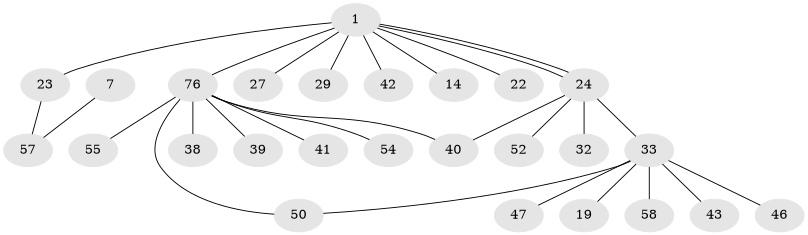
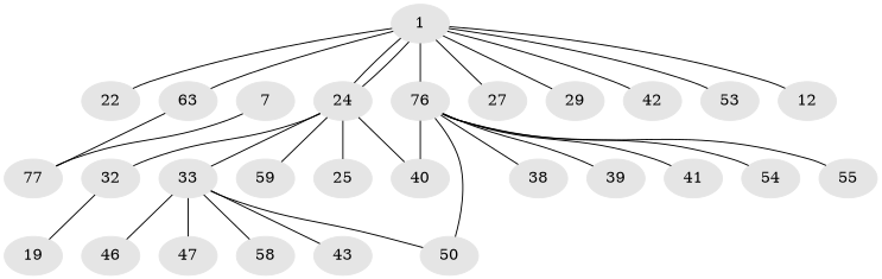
  graph {
    node [color=gray90 style=filled]
    1
-   12 [label=14]
+   12
    22 [super="+14"]
-   23 [super="+5"]
+   23 [super="+5" label=63]
    24 [super="+4"]
    27
    29
    n8 [label=76 super="+35"]
    42
-   57 [super="+45"]
+   53
+   57 [super="+45" label=77]
+   25
    32
    33 [super="+21+31+30"]
    40 [super="+19+26"]
-   52
+   52 [label=59]
    50 [super="+48"]
    38
    39
    41 [super="+13"]
    54
    55
    7
    43
    46
    47
    n27 [label=19]
    58 [super="+56"]
    1 -- 12
    1 -- 22
    1 -- 23 [weight=2]
    1 -- 24 [weight=2]
    1 -- 24
    1 -- 27
    1 -- 29
    1 -- n8 [weight=2]
    1 -- 42
+   1 -- 53
    23 -- 57
+   24 -- 25
    24 -- 32
    24 -- 33 [weight=2]
    24 -- 40
    24 -- 52
    n8 -- 40
    n8 -- 50
    n8 -- 38
    n8 -- 39
    n8 -- 41
    n8 -- 54
    n8 -- 55
    33 -- 50
    33 -- 43
    33 -- 46
    33 -- 47
-   33 -- n27
+   32 -- n27
    33 -- 58
    7 -- 57
  }
